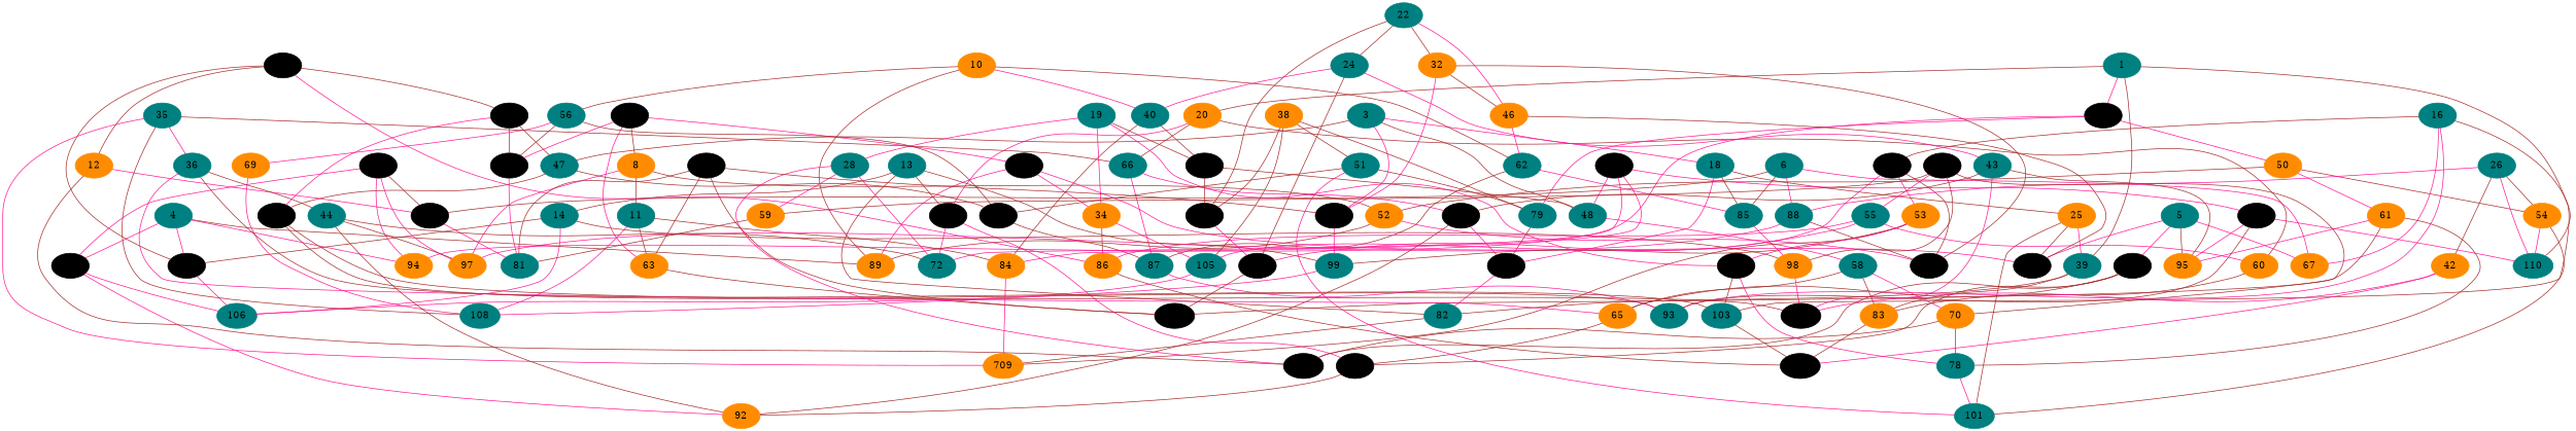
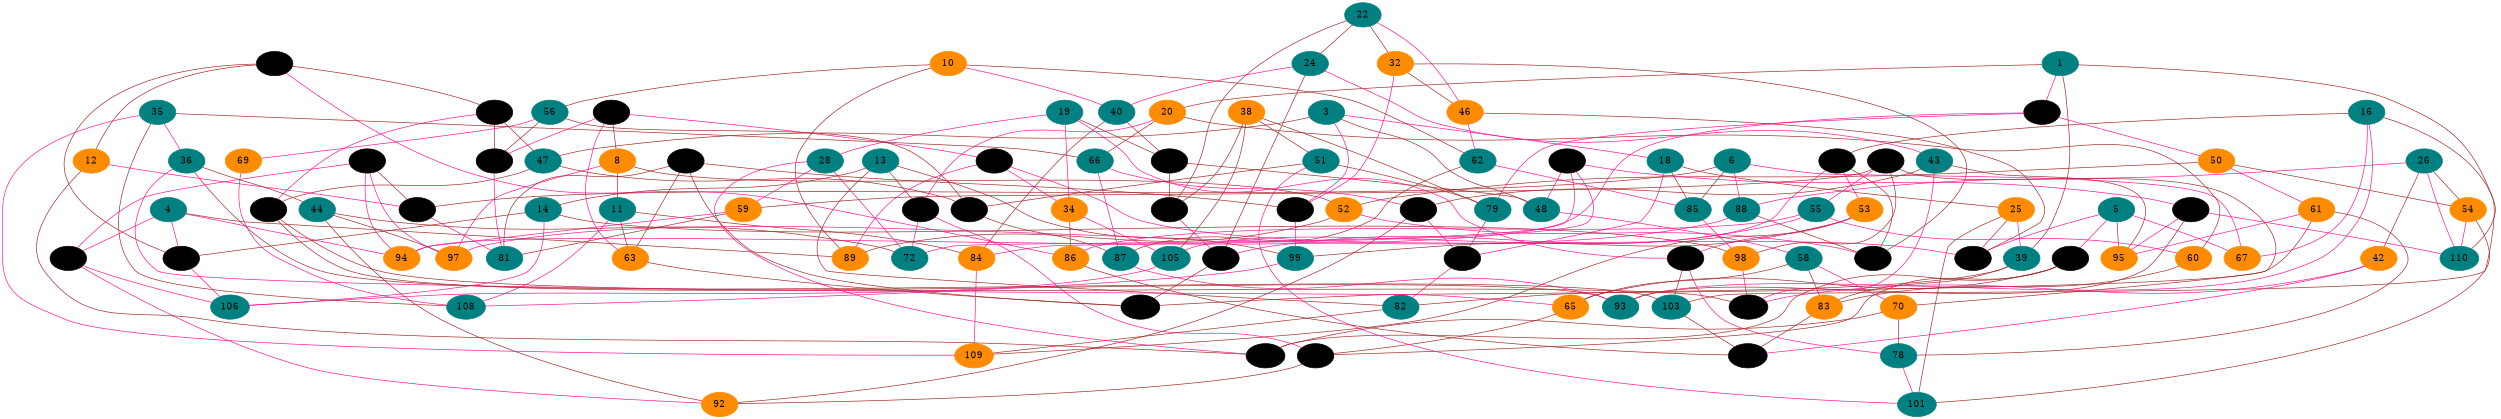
  graph {
    node [color=teal style=filled]
    edge [color=brown]
    20 [color=darkorange]
    1
    21 [color=black]
    39
    110
    30 [color=black]
    60 [color=darkorange]
    66
    94 [color=darkorange]
    50 [color=darkorange]
    79
    82
    83 [color=darkorange]
    2 [color=black]
    8 [color=darkorange]
    31 [color=black]
    63 [color=darkorange]
    71 [color=black]
    11
    52 [color=darkorange]
    97 [color=darkorange]
    89 [color=darkorange]
    96 [color=black]
    34 [color=darkorange]
    102 [color=black]
    81
    3
    18
    47
    48
    68 [color=black]
    85
    25 [color=darkorange]
    80 [color=black]
    57 [color=black]
    74 [color=black]
    58
    99
    27 [color=black]
    4
    49 [color=black]
    106
    92 [color=darkorange]
    15 [color=black]
    5
    67 [color=darkorange]
    95 [color=darkorange]
    104 [color=black]
    65 [color=darkorange]
    90 [color=black]
    6
    45 [color=black]
    88
    98 [color=darkorange]
    91 [color=black]
    7 [color=black]
    9 [color=black]
    12 [color=darkorange]
    86 [color=darkorange]
    107 [color=black]
    84 [color=darkorange]
    108
    93
    100 [color=black]
    10 [color=darkorange]
    40
    56
    62
    41 [color=black]
    69 [color=darkorange]
    87
-   109 [color=darkorange label=709]
+   109 [color=darkorange]
    13
    14
    72
    16
    17 [color=black]
    103
    53 [color=darkorange]
    105
    76 [color=black]
    101
    19
    28
    59 [color=darkorange]
    64 [color=black]
    78
    75 [color=black]
    54 [color=darkorange]
    61 [color=darkorange]
    22
    24
    32 [color=darkorange]
    46 [color=darkorange]
    43
    73 [color=black]
    23 [color=black]
    77 [color=black]
    26
    42 [color=darkorange]
    29 [color=black]
    33 [color=black]
    35
    36
    44
    37 [color=black]
    55
    70 [color=darkorange]
    38 [color=darkorange]
    51
    20 -- 30 [color=deeppink]
    20 -- 60
    20 -- 66
    1 -- 20
    1 -- 21 [color=deeppink]
    1 -- 39
    1 -- 110
    21 -- 94 [color=deeppink]
    21 -- 50 [color=deeppink]
    21 -- 79 [color=deeppink]
    39 -- 82
    39 -- 83
    30 -- 90 [color=deeppink]
    30 -- 72 [color=deeppink]
    60 -- 83
    66 -- 87 [color=deeppink]
    66 -- 75 [color=deeppink]
    50 -- 52
    50 -- 54
    50 -- 61 [color=deeppink]
    79 -- 80
    82 -- 109
    83 -- 107
    2 -- 8
    2 -- 31 [color=deeppink]
    2 -- 63 [color=deeppink]
    2 -- 71 [color=deeppink]
    8 -- 11
    8 -- 52
    8 -- 97 [color=deeppink]
    31 -- 89 [color=deeppink]
    31 -- 96 [color=deeppink]
    31 -- 34 [color=deeppink]
    63 -- 102
    71 -- 81 [color=deeppink]
    11 -- 63
    11 -- 84
    11 -- 108 [color=deeppink]
    52 -- 89
    52 -- 91 [color=deeppink]
    34 -- 86
    34 -- 105 [color=deeppink]
    3 -- 18 [color=deeppink]
    3 -- 47
    3 -- 48
    3 -- 68 [color=deeppink]
    18 -- 85
    18 -- 25
    18 -- 80 [color=deeppink]
    47 -- 57
    47 -- 74
    48 -- 58 [color=deeppink]
    68 -- 99 [color=deeppink]
    85 -- 98 [color=deeppink]
    25 -- 39 [color=deeppink]
    25 -- 96
    25 -- 101
    80 -- 82 [color=deeppink]
    57 -- 93
    57 -- 100
    74 -- 87
    58 -- 83
    58 -- 65
    58 -- 70 [color=deeppink]
    99 -- 108 [color=deeppink]
    27 -- 106 [color=deeppink]
    4 -- 94 [color=deeppink]
    4 -- 89
    4 -- 27 [color=deeppink]
    4 -- 49 [color=deeppink]
    49 -- 106 [color=deeppink]
    49 -- 92 [color=deeppink]
    15 -- 104
    15 -- 65
    15 -- 90
    5 -- 96 [color=deeppink]
    5 -- 15 [color=deeppink]
    5 -- 67 [color=deeppink]
    5 -- 95
    65 -- 90
    90 -- 92
    6 -- 85
    6 -- 67 [color=deeppink]
    6 -- 45
    6 -- 88 [color=deeppink]
    45 -- 81 [color=deeppink]
    88 -- 97 [color=deeppink]
    88 -- 91
    98 -- 100 [color=deeppink]
    7 -- 27
    7 -- 9
    7 -- 12
    7 -- 86 [color=deeppink]
    9 -- 71
    9 -- 47
    9 -- 57 [color=deeppink]
    12 -- 104
    12 -- 45 [color=deeppink]
    86 -- 107
    84 -- 109 [color=deeppink]
    10 -- 89
    10 -- 40 [color=deeppink]
    10 -- 56
    10 -- 62
    40 -- 84
    40 -- 41
    56 -- 71
    56 -- 74
    56 -- 69 [color=deeppink]
    62 -- 85 [color=deeppink]
    62 -- 87
    41 -- 48
    41 -- 64
    69 -- 108 [color=deeppink]
    87 -- 93 [color=deeppink]
    13 -- 30
    13 -- 82
    13 -- 99
    13 -- 14
    14 -- 27
    14 -- 106 [color=deeppink]
    14 -- 98
    16 -- 67 [color=deeppink]
    16 -- 93 [color=deeppink]
    16 -- 17
    16 -- 103
    17 -- 91
    17 -- 53 [color=deeppink]
    17 -- 105 [color=deeppink]
    103 -- 107
    53 -- 99
    53 -- 109
    53 -- 76 [color=deeppink]
    105 -- 106 [color=deeppink]
    76 -- 103
    76 -- 78 [color=deeppink]
    19 -- 34 [color=deeppink]
    19 -- 41
    19 -- 76 [color=deeppink]
    19 -- 28 [color=deeppink]
    28 -- 104 [color=deeppink]
    28 -- 72 [color=deeppink]
    28 -- 59 [color=deeppink]
+   59 -- 94 [color=deeppink]
    59 -- 81
    64 -- 73 [color=deeppink]
    78 -- 101 [color=deeppink]
    75 -- 80 [color=deeppink]
    75 -- 92
    54 -- 110 [color=deeppink]
    54 -- 101
    61 -- 102
    61 -- 95 [color=deeppink]
    61 -- 78
    22 -- 64
    22 -- 24
    22 -- 32
    22 -- 46 [color=deeppink]
    24 -- 40 [color=deeppink]
    24 -- 43 [color=deeppink]
    24 -- 73
    32 -- 68 [color=deeppink]
    32 -- 91
    32 -- 46
    46 -- 96
    46 -- 62 [color=deeppink]
    43 -- 95
    43 -- 100 [color=deeppink]
    43 -- 75
    73 -- 102
    23 -- 48 [color=deeppink]
    23 -- 84 [color=deeppink]
    23 -- 72 [color=deeppink]
    23 -- 77 [color=deeppink]
    77 -- 110 [color=deeppink]
    77 -- 95 [color=deeppink]
    77 -- 93
    26 -- 110 [color=deeppink]
    26 -- 88 [color=deeppink]
    26 -- 54
    26 -- 42
    42 -- 107 [color=deeppink]
    42 -- 100 [color=deeppink]
    29 -- 94 [color=deeppink]
    29 -- 97 [color=deeppink]
    29 -- 49 [color=deeppink]
    29 -- 45
    33 -- 63
    33 -- 102
    33 -- 81
    33 -- 68
    35 -- 66
    35 -- 108
    35 -- 109 [color=deeppink]
    35 -- 36 [color=deeppink]
    36 -- 65 [color=deeppink]
    36 -- 103
    36 -- 44
    44 -- 97
    44 -- 92
    44 -- 72
    37 -- 98
    37 -- 59
    37 -- 55 [color=deeppink]
    37 -- 70
    55 -- 60 [color=deeppink]
    55 -- 86 [color=deeppink]
    55 -- 73 [color=deeppink]
    70 -- 104
    70 -- 78
    38 -- 79
    38 -- 105
    38 -- 64
    38 -- 51
    51 -- 79
    51 -- 74
    51 -- 101 [color=deeppink]
  }
